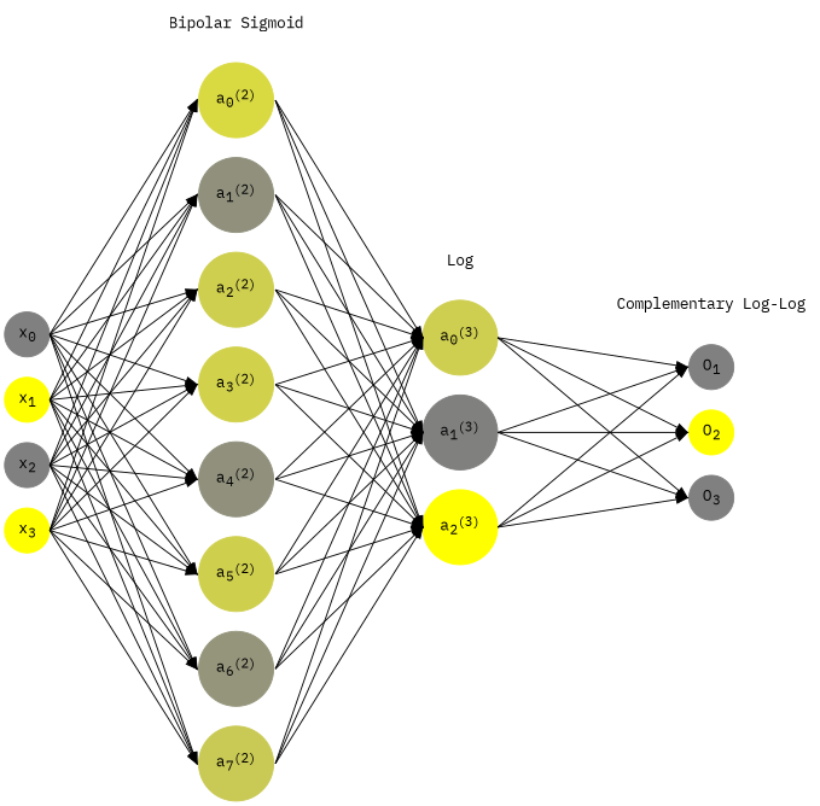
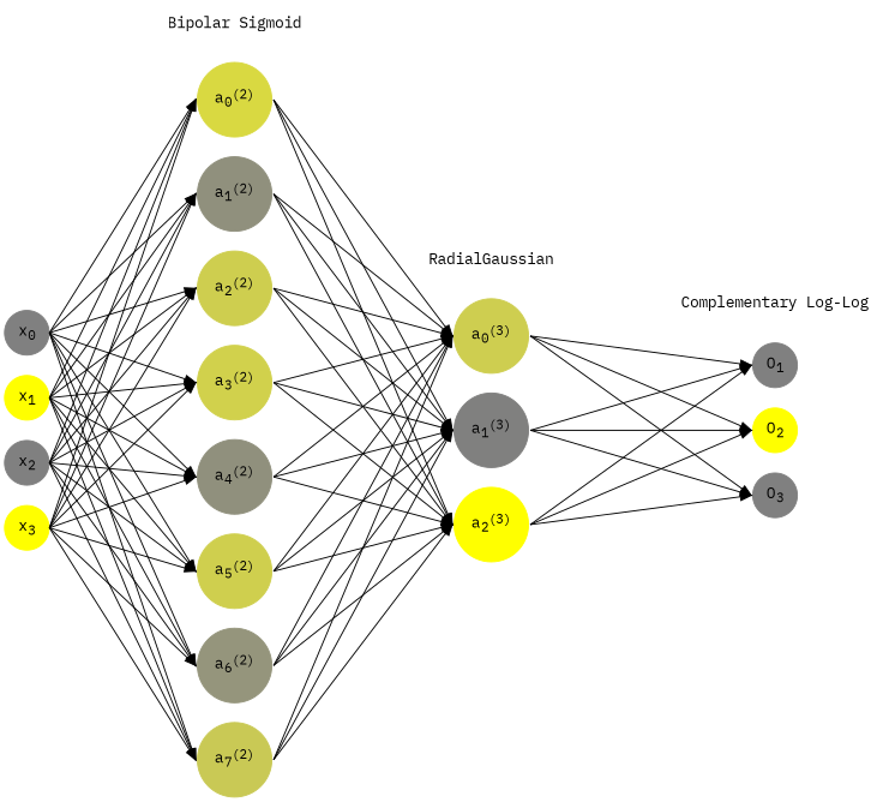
  digraph {
    rankdir=LR
    ranksep=1.4
    splines=false
    fontname="IBM Plex Mono"
    node [color="0.1667, 0.0, 0.5" fillcolor="0.1667, 0.0, 0.5" shape=circle style=filled fontname="IBM Plex Mono"]
    edge [headport=w style=solid tailport=e fontname="IBM Plex Mono"]
    n1 [label=<x<sub>0</sub>>]
    n2 [color="0.1667, 1.0, 1.0" fillcolor="0.1667, 1.0, 1.0" label=<x<sub>1</sub>>]
    n3 [label=<x<sub>2</sub>>]
    n4 [color="0.1667, 1.0, 1.0" fillcolor="0.1667, 1.0, 1.0" label=<x<sub>3</sub>>]
    n5 [color="0.1667, 0.698821, 0.849411" fillcolor="0.1667, 0.698821, 0.849411" label=<a<sub>0</sub><sup>(2)</sup>>]
    n6 [color="0.1667, 0.130852, 0.565426" fillcolor="0.1667, 0.130852, 0.565426" label=<a<sub>1</sub><sup>(2)</sup>>]
    n7 [color="0.1667, 0.613943, 0.806971" fillcolor="0.1667, 0.613943, 0.806971" label=<a<sub>2</sub><sup>(2)</sup>>]
    n8 [color="0.1667, 0.636399, 0.818199" fillcolor="0.1667, 0.636399, 0.818199" label=<a<sub>3</sub><sup>(2)</sup>>]
    n9 [color="0.1667, 0.131095, 0.565548" fillcolor="0.1667, 0.131095, 0.565548" label=<a<sub>4</sub><sup>(2)</sup>>]
    n10 [color="0.1667, 0.623605, 0.811803" fillcolor="0.1667, 0.623605, 0.811803" label=<a<sub>5</sub><sup>(2)</sup>>]
    n11 [color="0.1667, 0.164267, 0.582134" fillcolor="0.1667, 0.164267, 0.582134" label=<a<sub>6</sub><sup>(2)</sup>>]
    n12 [color="0.1667, 0.574600, 0.787300" fillcolor="0.1667, 0.574600, 0.787300" label=<a<sub>7</sub><sup>(2)</sup>>]
    n13 [color="0.1667, 0.611382, 0.805691" fillcolor="0.1667, 0.611382, 0.805691" label=<a<sub>0</sub><sup>(3)</sup>>]
    n14 [color="0.1667, 0.001328, 0.500664" fillcolor="0.1667, 0.001328, 0.500664" label=<a<sub>1</sub><sup>(3)</sup>>]
    n15 [color="0.1667, 0.999999, 0.999999" fillcolor="0.1667, 0.999999, 0.999999" label=<a<sub>2</sub><sup>(3)</sup>>]
    n16 [label=<O<sub>1</sub>>]
    n17 [color="0.1667, 1.0, 1.0" fillcolor="0.1667, 1.0, 1.0" label=<O<sub>2</sub>>]
    n18 [label=<O<sub>3</sub>>]
    n19 [label="Bipolar Sigmoid" shape=plaintext color="" fillcolor="" style=""]
-   n20 [label=Log shape=plaintext color="" fillcolor="" style=""]
+   n20 [label=RadialGaussian shape=plaintext color="" fillcolor="" style=""]
    n21 [label="Complementary Log-Log" shape=plaintext color="" fillcolor="" style=""]
    subgraph sub_1 {
      n1
    }
    subgraph sub_2 {
      n2
    }
    subgraph sub_3 {
      n3
    }
    subgraph sub_4 {
      n4
    }
    subgraph sub_5 {
      n5
    }
    subgraph sub_6 {
      n6
    }
    subgraph sub_7 {
      n7
    }
    subgraph sub_8 {
      n8
    }
    subgraph sub_9 {
      n9
    }
    subgraph sub_10 {
      n10
    }
    subgraph sub_11 {
      n11
    }
    subgraph sub_12 {
      n12
    }
    subgraph sub_13 {
      n13
    }
    subgraph sub_14 {
      n14
    }
    subgraph sub_15 {
      n15
    }
    subgraph sub_16 {
      n16
    }
    subgraph sub_17 {
      n17
    }
    subgraph sub_18 {
      n18
    }
    subgraph sub_19 {
      rank=same
      n1
      n2
      n3
      n4
    }
    subgraph sub_20 {
      rank=same
      n5
      n6
      n7
      n8
      n9
      n10
      n11
      n12
    }
    subgraph sub_21 {
      rank=same
      n13
      n14
      n15
    }
    subgraph sub_22 {
      rank=same
      n16
      n17
      n18
    }
    subgraph sub_23 {
      rank=same
      n5
      n19
    }
    subgraph sub_24 {
      rank=same
      n13
      n20
    }
    subgraph sub_25 {
      rank=same
      n16
      n21
    }
    n1 -> n2 [style=invis]
    n1 -> n5
    n1 -> n6
    n1 -> n7
    n1 -> n8
    n1 -> n9
    n1 -> n10
    n1 -> n11
    n1 -> n12
    n2 -> n3 [style=invis]
    n2 -> n5
    n2 -> n6
    n2 -> n7
    n2 -> n8
    n2 -> n9
    n2 -> n10
    n2 -> n11
    n2 -> n12
    n3 -> n4 [style=invis]
    n3 -> n5
    n3 -> n6
    n3 -> n7
    n3 -> n8
    n3 -> n9
    n3 -> n10
    n3 -> n11
    n3 -> n12
    n4 -> n5
    n4 -> n6
    n4 -> n7
    n4 -> n8
    n4 -> n9
    n4 -> n10
    n4 -> n11
    n4 -> n12
    n5 -> n6 [style=invis]
    n5 -> n13
    n5 -> n14
    n5 -> n15
    n6 -> n7 [style=invis]
    n6 -> n13
    n6 -> n14
    n6 -> n15
    n7 -> n8 [style=invis]
    n7 -> n13
    n7 -> n14
    n7 -> n15
    n8 -> n9 [style=invis]
    n8 -> n13
    n8 -> n14
    n8 -> n15
    n9 -> n10 [style=invis]
    n9 -> n13
    n9 -> n14
    n9 -> n15
    n10 -> n11 [style=invis]
    n10 -> n13
    n10 -> n14
    n10 -> n15
    n11 -> n12 [style=invis]
    n11 -> n13
    n11 -> n14
    n11 -> n15
    n12 -> n13
    n12 -> n14
    n12 -> n15
    n13 -> n14 [style=invis]
    n13 -> n16
    n13 -> n17
    n13 -> n18
    n14 -> n15 [style=invis]
    n14 -> n16
    n14 -> n17
    n14 -> n18
    n15 -> n16
    n15 -> n17
    n15 -> n18
    n16 -> n17 [style=invis]
    n17 -> n18 [style=invis]
    n19 -> n5 [style=invis]
    n20 -> n13 [style=invis]
    n21 -> n16 [style=invis]
  }
